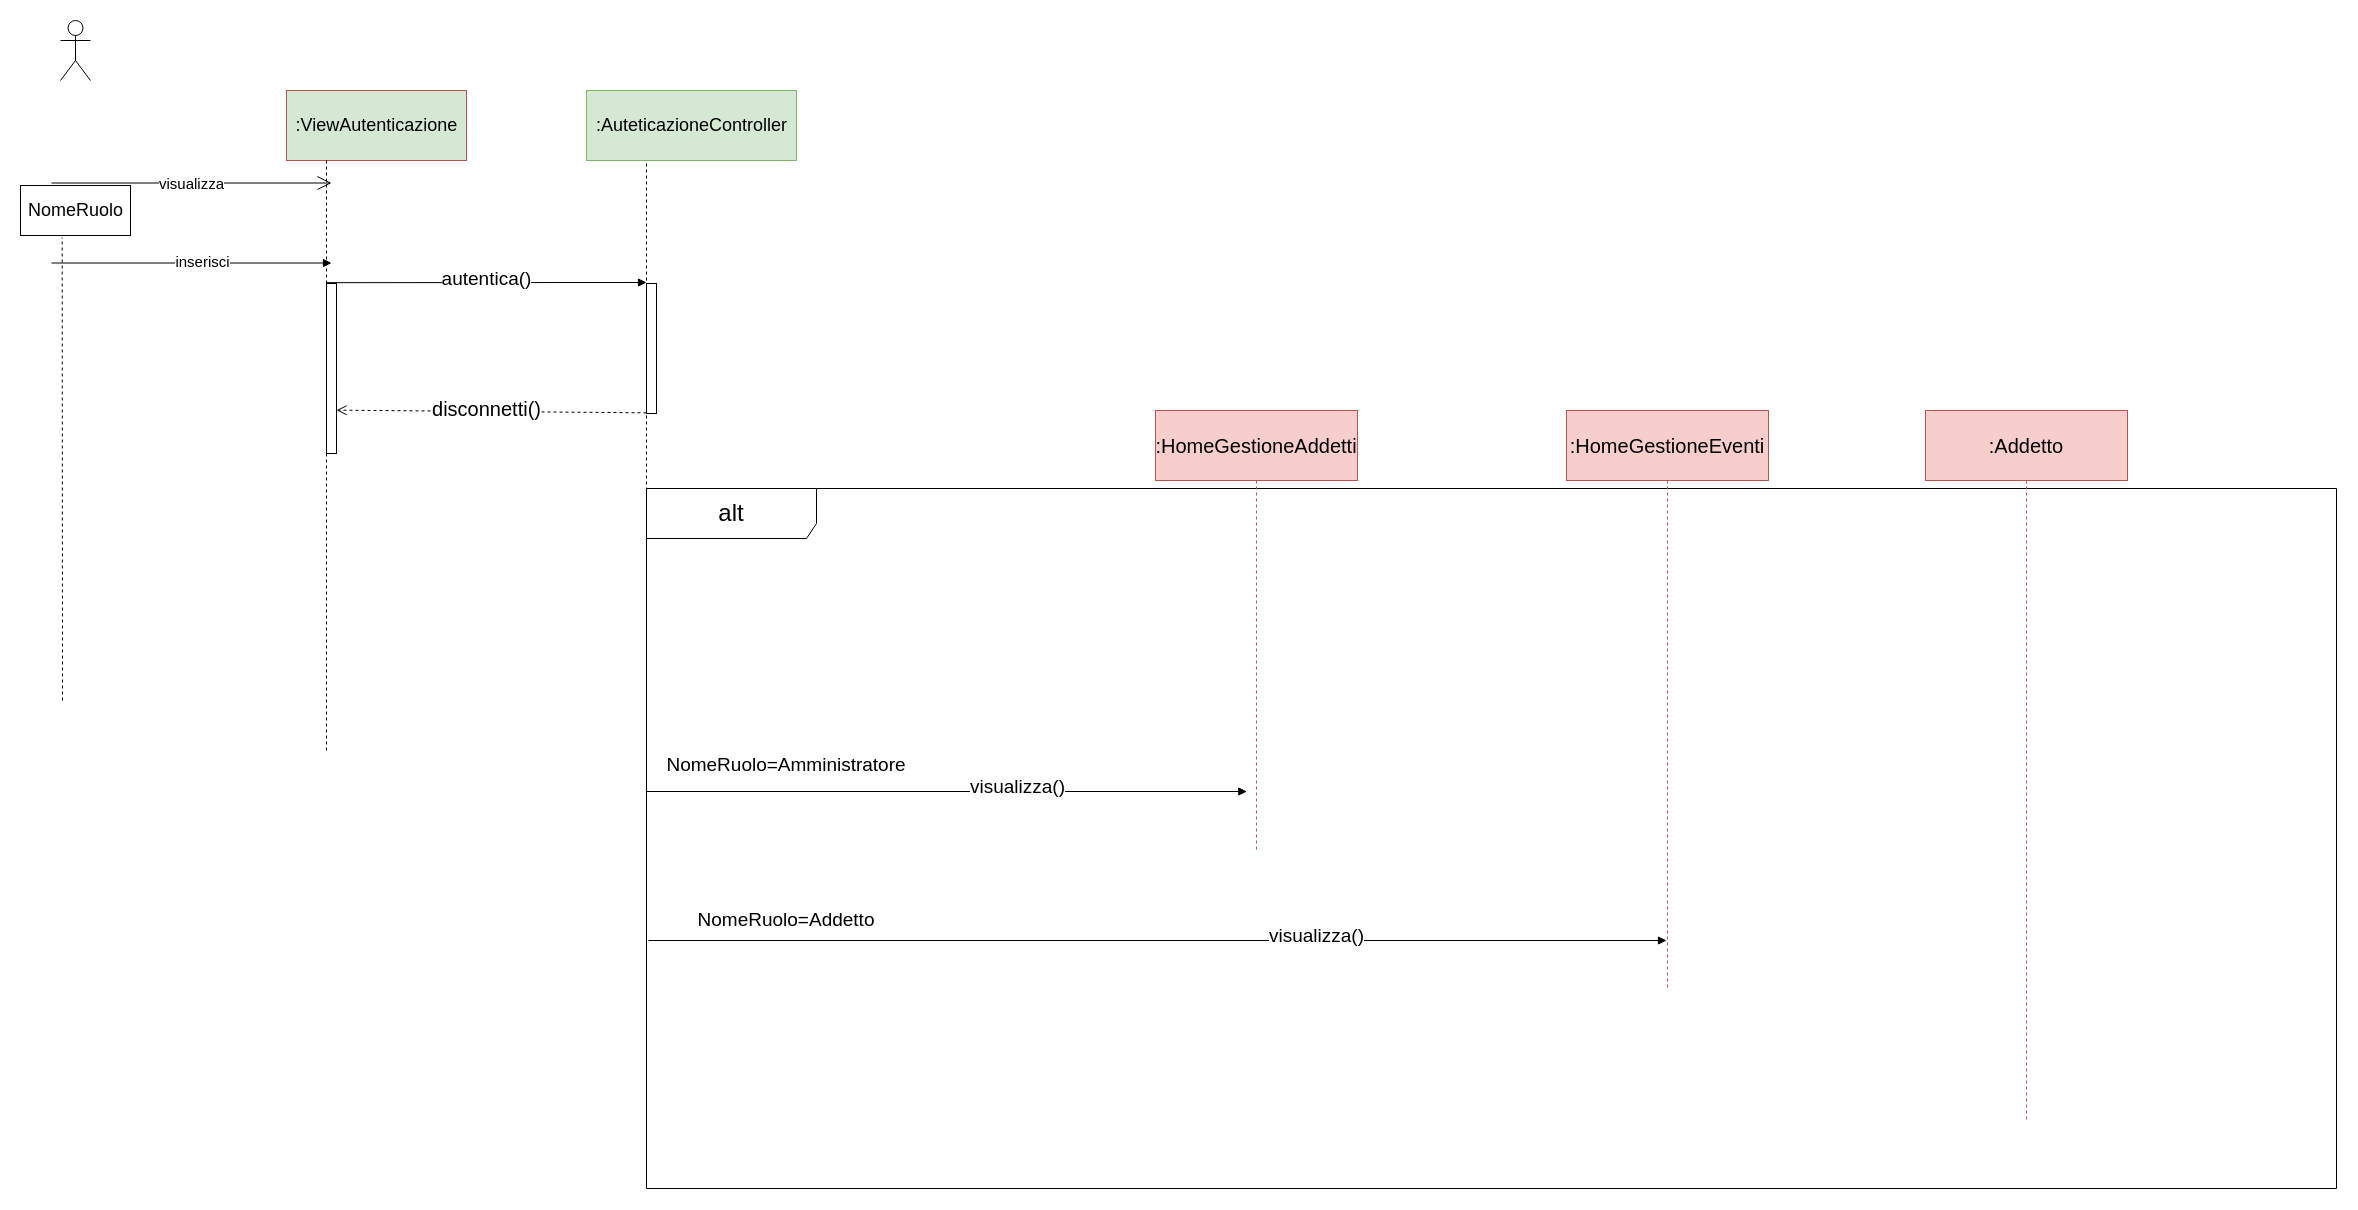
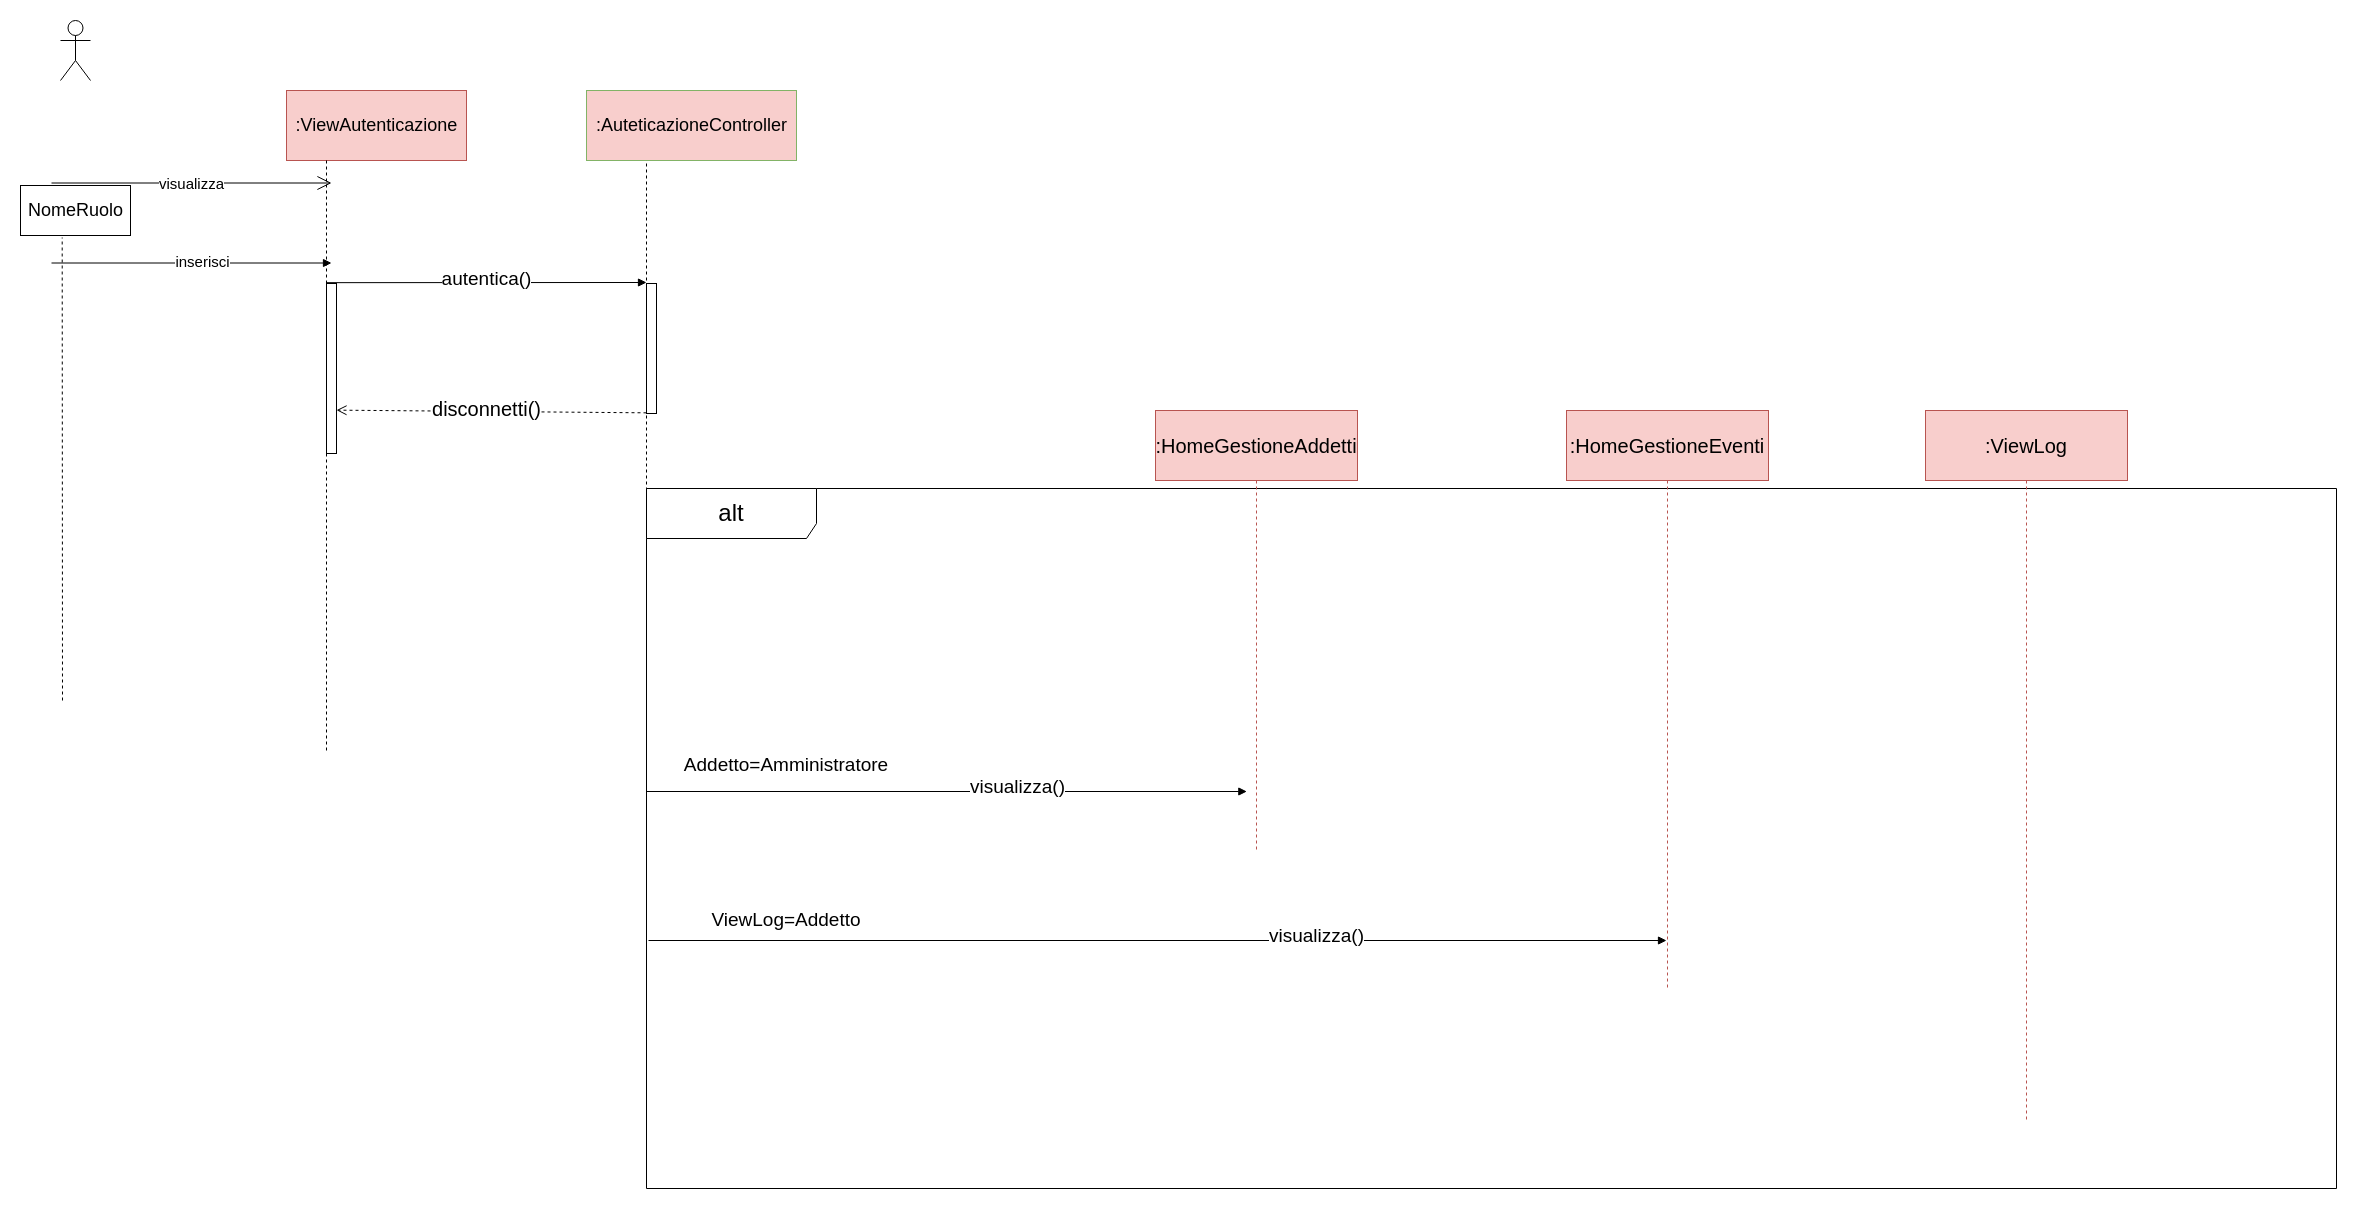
  <mxCell id="0" />
  <mxCell id="1" parent="0" />
- <mxCell id="2" value="&lt;font style=&quot;font-size: 18px&quot;&gt;:ViewAutenticazione&lt;/font&gt;" style="html=1;fillColor=#d5e8d4;strokeColor=#b85450;" parent="1" vertex="1"><mxGeometry x="286" y="90" width="180" height="70" as="geometry" /></mxCell>
- <mxCell id="3" value="&lt;font style=&quot;font-size: 18px&quot;&gt;:AuteticazioneController&lt;/font&gt;" style="html=1;fillColor=#d5e8d4;strokeColor=#82b366;" parent="1" vertex="1"><mxGeometry x="586" y="90" width="210" height="70" as="geometry" /></mxCell>
+ <mxCell id="2" value="&lt;font style=&quot;font-size: 18px&quot;&gt;:ViewAutenticazione&lt;/font&gt;" style="html=1;fillColor=#f8cecc;strokeColor=#b85450;" parent="1" vertex="1"><mxGeometry x="286" y="90" width="180" height="70" as="geometry" /></mxCell>
+ <mxCell id="3" value="&lt;font style=&quot;font-size: 18px&quot;&gt;:AuteticazioneController&lt;/font&gt;" style="html=1;fillColor=#f8cecc;strokeColor=#82b366;" parent="1" vertex="1"><mxGeometry x="586" y="90" width="210" height="70" as="geometry" /></mxCell>
  <mxCell id="4" value="" style="endArrow=none;dashed=1;html=1;" parent="1" source="7" edge="1"><mxGeometry width="50" height="50" relative="1" as="geometry"><mxPoint x="326" y="750" as="sourcePoint" /><mxPoint x="326" y="160" as="targetPoint" /></mxGeometry></mxCell>
  <mxCell id="5" value="" style="endArrow=none;dashed=1;html=1;" parent="1" edge="1"><mxGeometry width="50" height="50" relative="1" as="geometry"><mxPoint x="646" y="760" as="sourcePoint" /><mxPoint x="646" y="160" as="targetPoint" /></mxGeometry></mxCell>
  <mxCell id="6" value="&lt;font style=&quot;font-size: 24px&quot;&gt;alt&lt;/font&gt;" style="shape=umlFrame;whiteSpace=wrap;html=1;width=170;height=50;" parent="1" vertex="1"><mxGeometry x="646" y="488" width="1690" height="700" as="geometry" /></mxCell>
  <mxCell id="7" value="" style="html=1;points=[];perimeter=orthogonalPerimeter;" parent="1" vertex="1"><mxGeometry x="326" y="283" width="10" height="170" as="geometry" /></mxCell>
  <mxCell id="8" value="" style="endArrow=none;dashed=1;html=1;" parent="1" target="7" edge="1"><mxGeometry width="50" height="50" relative="1" as="geometry"><mxPoint x="326" y="750" as="sourcePoint" /><mxPoint x="326" y="160" as="targetPoint" /></mxGeometry></mxCell>
  <mxCell id="9" value="&lt;font style=&quot;font-size: 19px&quot;&gt;autentica()&lt;/font&gt;" style="html=1;verticalAlign=bottom;endArrow=block;" parent="1" edge="1"><mxGeometry y="-11" width="80" relative="1" as="geometry"><mxPoint x="326" y="282.167" as="sourcePoint" /><mxPoint x="646" y="282" as="targetPoint" /><mxPoint as="offset" /></mxGeometry></mxCell>
  <mxCell id="10" value="" style="html=1;points=[];perimeter=orthogonalPerimeter;" parent="1" vertex="1"><mxGeometry x="646" y="283" width="10" height="130" as="geometry" /></mxCell>
  <mxCell id="11" value="&lt;font style=&quot;font-size: 20px&quot;&gt;disconnetti&lt;/font&gt;&lt;font style=&quot;font-size: 20px&quot;&gt;()&lt;/font&gt;" style="html=1;verticalAlign=bottom;endArrow=open;dashed=1;endSize=8;entryX=1;entryY=0.745;entryDx=0;entryDy=0;entryPerimeter=0;" parent="1" target="7" edge="1"><mxGeometry x="0.032" y="12" relative="1" as="geometry"><mxPoint x="646" y="412.333" as="sourcePoint" /><mxPoint x="566" y="412.333" as="targetPoint" /><Array as="points" /><mxPoint as="offset" /></mxGeometry></mxCell>
- <mxCell id="12" value="&lt;font style=&quot;font-size: 19px&quot;&gt;NomeRuolo=Amministratore&lt;/font&gt;" style="text;html=1;strokeColor=none;fillColor=none;align=center;verticalAlign=middle;whiteSpace=wrap;rounded=0;" parent="1" vertex="1"><mxGeometry x="656" y="755" width="260" height="20" as="geometry" /></mxCell>
+ <mxCell id="12" value="&lt;font style=&quot;font-size: 19px&quot;&gt;Addetto=Amministratore&lt;/font&gt;" style="text;html=1;strokeColor=none;fillColor=none;align=center;verticalAlign=middle;whiteSpace=wrap;rounded=0;" parent="1" vertex="1"><mxGeometry x="656" y="755" width="260" height="20" as="geometry" /></mxCell>
  <mxCell id="13" value="&lt;font style=&quot;font-size: 19px&quot;&gt;visualizza()&lt;/font&gt;" style="html=1;verticalAlign=bottom;endArrow=block;exitX=0;exitY=0.614;exitDx=0;exitDy=0;exitPerimeter=0;entryX=0.355;entryY=0.614;entryDx=0;entryDy=0;entryPerimeter=0;" parent="1" edge="1"><mxGeometry x="0.235" y="-10" width="80" relative="1" as="geometry"><mxPoint x="646.333" y="791" as="sourcePoint" /><mxPoint x="1246.333" y="791" as="targetPoint" /><mxPoint as="offset" /></mxGeometry></mxCell>
- <mxCell id="14" value="&lt;font style=&quot;font-size: 19px&quot;&gt;NomeRuolo=Addetto&lt;/font&gt;" style="text;html=1;strokeColor=none;fillColor=none;align=center;verticalAlign=middle;whiteSpace=wrap;rounded=0;" parent="1" vertex="1"><mxGeometry x="656" y="910" width="260" height="20" as="geometry" /></mxCell>
+ <mxCell id="14" value="&lt;font style=&quot;font-size: 19px&quot;&gt;ViewLog=Addetto&lt;/font&gt;" style="text;html=1;strokeColor=none;fillColor=none;align=center;verticalAlign=middle;whiteSpace=wrap;rounded=0;" parent="1" vertex="1"><mxGeometry x="656" y="910" width="260" height="20" as="geometry" /></mxCell>
  <mxCell id="15" value="&lt;font style=&quot;font-size: 19px&quot;&gt;visualizza()&lt;/font&gt;" style="html=1;verticalAlign=bottom;endArrow=block;" parent="1" edge="1"><mxGeometry x="0.312" y="-10" width="80" relative="1" as="geometry"><mxPoint x="648" y="940" as="sourcePoint" /><mxPoint x="1666" y="940" as="targetPoint" /><mxPoint as="offset" /></mxGeometry></mxCell>
  <mxCell id="16" value="&lt;font style=&quot;font-size: 20px&quot;&gt;:&lt;font style=&quot;font-size: 20px&quot;&gt;HomeGestioneAddetti&lt;/font&gt;&lt;/font&gt;" style="shape=umlLifeline;perimeter=lifelinePerimeter;whiteSpace=wrap;html=1;container=1;collapsible=0;recursiveResize=0;outlineConnect=0;size=70;fillColor=#f8cecc;strokeColor=#b85450;" parent="1" vertex="1"><mxGeometry x="1155" y="410" width="202" height="440" as="geometry" /></mxCell>
  <mxCell id="17" value="&lt;font style=&quot;font-size: 20px&quot;&gt;:&lt;font style=&quot;font-size: 20px&quot;&gt;HomeGestioneEventi&lt;/font&gt;&lt;/font&gt;" style="shape=umlLifeline;perimeter=lifelinePerimeter;whiteSpace=wrap;html=1;container=1;collapsible=0;recursiveResize=0;outlineConnect=0;size=70;fillColor=#f8cecc;strokeColor=#b85450;" parent="1" vertex="1"><mxGeometry x="1566" y="410" width="202" height="580" as="geometry" /></mxCell>
- <mxCell id="18" value="&lt;font style=&quot;font-size: 20px&quot;&gt;:Addetto&lt;/font&gt;" style="shape=umlLifeline;perimeter=lifelinePerimeter;whiteSpace=wrap;html=1;container=1;collapsible=0;recursiveResize=0;outlineConnect=0;size=70;fillColor=#f8cecc;strokeColor=#b85450;" parent="1" vertex="1"><mxGeometry x="1925" y="410" width="202" height="710" as="geometry" /></mxCell>
+ <mxCell id="18" value="&lt;font style=&quot;font-size: 20px&quot;&gt;:ViewLog&lt;/font&gt;" style="shape=umlLifeline;perimeter=lifelinePerimeter;whiteSpace=wrap;html=1;container=1;collapsible=0;recursiveResize=0;outlineConnect=0;size=70;fillColor=#f8cecc;strokeColor=#b85450;" parent="1" vertex="1"><mxGeometry x="1925" y="410" width="202" height="710" as="geometry" /></mxCell>
  <mxCell id="19" value="" style="shape=umlActor;verticalLabelPosition=bottom;labelBackgroundColor=#ffffff;verticalAlign=top;html=1;" parent="1" vertex="1"><mxGeometry x="60" y="20" width="30" height="60" as="geometry" /></mxCell>
  <mxCell id="20" value="&lt;font style=&quot;font-size: 18px&quot;&gt;NomeRuolo&lt;/font&gt;" style="html=1;" parent="1" vertex="1"><mxGeometry x="20" y="185" width="110" height="50" as="geometry" /></mxCell>
  <mxCell id="21" value="" style="endArrow=none;dashed=1;html=1;entryX=0.379;entryY=1.04;entryDx=0;entryDy=0;entryPerimeter=0;" parent="1" target="20" edge="1"><mxGeometry width="50" height="50" relative="1" as="geometry"><mxPoint x="62" y="700" as="sourcePoint" /><mxPoint x="70" y="420" as="targetPoint" /></mxGeometry></mxCell>
  <mxCell id="22" value="&lt;font style=&quot;font-size: 15px&quot;&gt;inserisci&lt;/font&gt;" style="html=1;verticalAlign=bottom;endArrow=block;" parent="1" edge="1"><mxGeometry x="0.071" y="-10" width="80" relative="1" as="geometry"><mxPoint x="51" y="262.5" as="sourcePoint" /><mxPoint x="331" y="262.5" as="targetPoint" /><mxPoint x="1" as="offset" /></mxGeometry></mxCell>
  <mxCell id="23" value="visualizza" style="endArrow=open;endFill=1;endSize=12;html=1;fontSize=15;" parent="1" edge="1"><mxGeometry width="160" relative="1" as="geometry"><mxPoint x="51" y="182.5" as="sourcePoint" /><mxPoint x="331" y="182.5" as="targetPoint" /></mxGeometry></mxCell>
